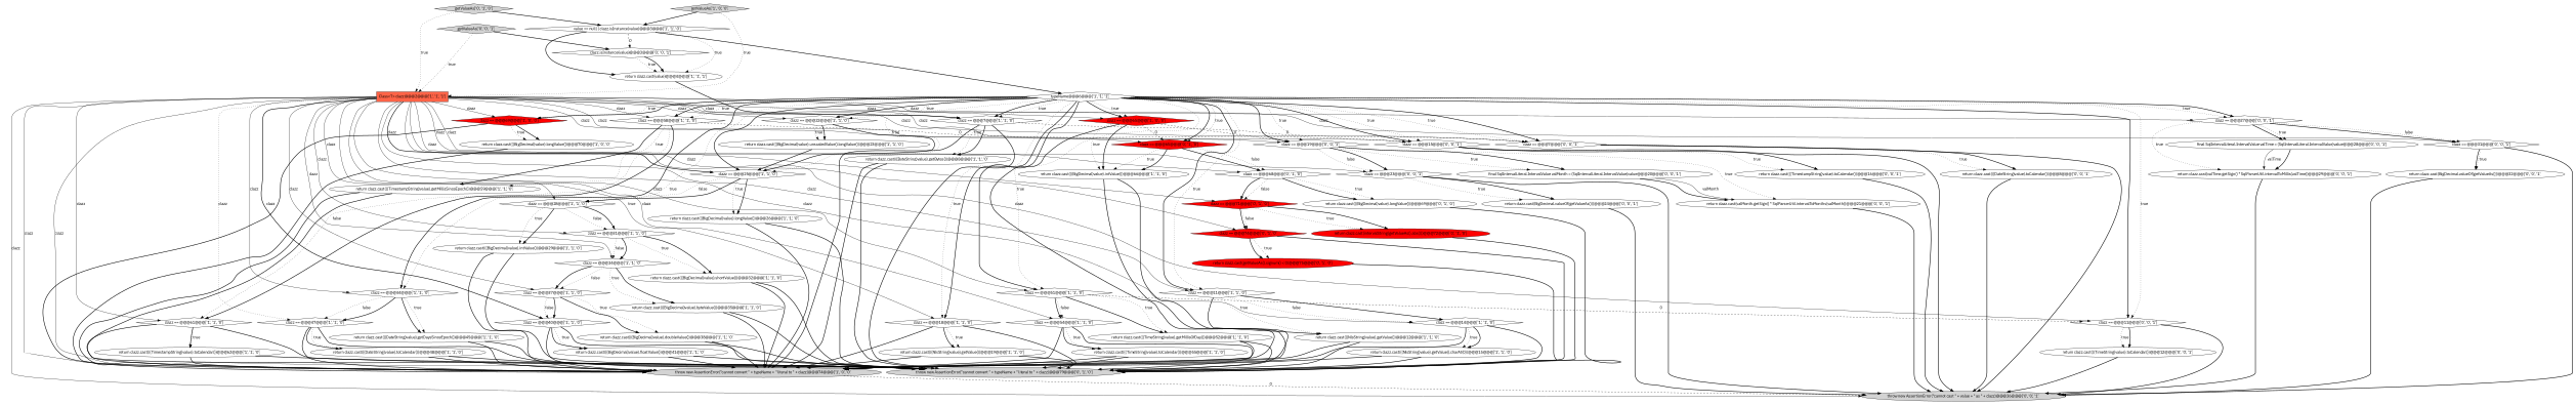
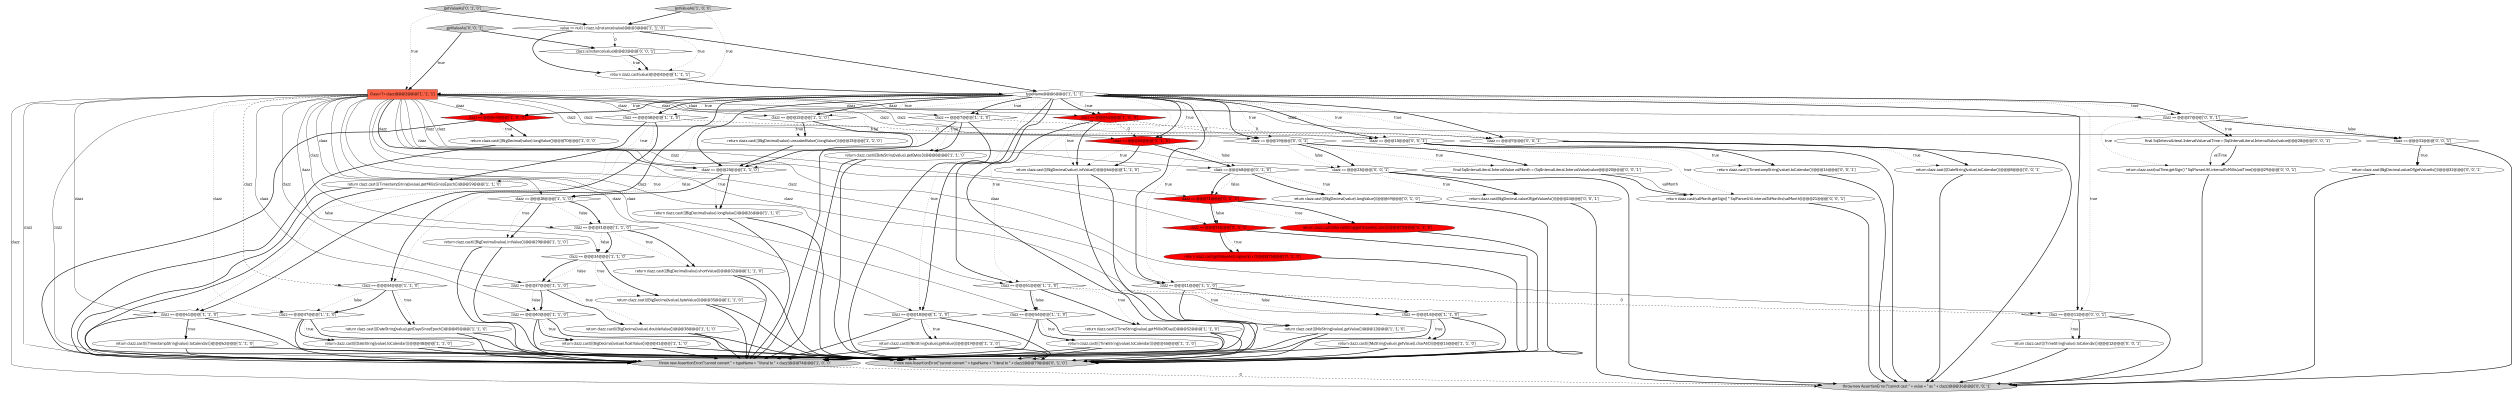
  digraph {
    fontname="IBM Plex Sans"
    node [fillcolor=white fontname="IBM Plex Sans" shape=diamond style=filled]
    edge [fontname="IBM Plex Sans" style=bold]
    n1 [label="clazz == @@@37@@@['1', '1', '0']"]
    n2 [label="clazz == @@@40@@@['1', '1', '0']"]
    n3 [label="return clazz.cast(((BigDecimal)value).doubleValue())@@@38@@@['1', '1', '0']" shape=ellipse]
    n4 [fillcolor=lightgray label="throw new AssertionError(\"cannot convert \" + typeName + \" literal to \" + clazz)@@@74@@@['1', '0', '0']" shape=ellipse]
    n5 [fillcolor=lightgray label="throw new AssertionError(\"cannot convert \" + typeName + \" literal to \" + clazz)@@@79@@@['0', '1', '0']" shape=ellipse]
    n6 [label="return clazz.cast(((BigDecimal)value).floatValue())@@@41@@@['1', '1', '0']" shape=ellipse]
    n7 [label="return clazz.cast(((BigDecimal)value).byteValue())@@@35@@@['1', '1', '0']" shape=ellipse]
    n8 [fillcolor=lightgray label="throw new AssertionError(\"cannot cast \" + value + \" as \" + clazz)@@@36@@@['0', '0', '1']" shape=ellipse]
    n9 [label="clazz == @@@23@@@['0', '0', '1']"]
    n10 [label="return clazz.cast(BigDecimal.valueOf(getValueAs()))@@@24@@@['0', '0', '1']" shape=ellipse]
    n11 [label="clazz == @@@7@@@['0', '0', '1']"]
    n12 [label="return clazz.cast(((DateString)value).toCalendar())@@@8@@@['0', '0', '1']" shape=ellipse]
    n13 [label="return clazz.cast(((NlsString)value).getValue())@@@19@@@['1', '1', '0']" shape=ellipse]
    n14 [label="clazz == @@@11@@@['1', '1', '0']"]
    n15 [label="return clazz.cast(((NlsString)value).getValue())@@@12@@@['1', '1', '0']" shape=ellipse]
    n16 [label="clazz == @@@14@@@['1', '1', '0']"]
    n17 [label="return clazz.cast(((NlsString)value).getValue().charAt(0))@@@15@@@['1', '1', '0']" shape=ellipse]
    n18 [label="clazz == @@@34@@@['1', '1', '0']"]
    n19 [label="return clazz.cast(((TimeString)value).toCalendar())@@@55@@@['1', '1', '0']" shape=ellipse]
    n20 [label="return clazz.cast(((BigDecimal)value).shortValue())@@@32@@@['1', '1', '0']" shape=ellipse]
    n21 [label="clazz == @@@27@@@['0', '0', '1']"]
    n22 [label="clazz == @@@31@@@['0', '0', '1']"]
    n23 [label="final SqlIntervalLiteral.IntervalValue valTime = (SqlIntervalLiteral.IntervalValue)value@@@28@@@['0', '0', '1']" shape=ellipse]
    n24 [label="return clazz.cast(valTime.getSign() * SqlParserUtil.intervalToMillis(valTime))@@@29@@@['0', '0', '1']" shape=ellipse]
    n25 [label="return clazz.cast(BigDecimal.valueOf(getValueAs()))@@@32@@@['0', '0', '1']" shape=ellipse]
    n26 [label="clazz == @@@19@@@['0', '0', '1']"]
    n27 [label="final SqlIntervalLiteral.IntervalValue valMonth = (SqlIntervalLiteral.IntervalValue)value@@@20@@@['0', '0', '1']" shape=ellipse]
    n28 [label="return clazz.cast(valMonth.getSign() * SqlParserUtil.intervalToMonths(valMonth))@@@21@@@['0', '0', '1']" shape=ellipse]
    n29 [label="return clazz.cast(((BigDecimal)value).longValue())@@@69@@@['0', '1', '0']" shape=ellipse]
    n30 [fillcolor=tomato label="Class<T> clazz@@@2@@@['1', '1', '1']" shape=box]
    n31 [fillcolor=red label="clazz == @@@65@@@['0', '1', '0']"]
    n32 [label="clazz == @@@61@@@['1', '1', '0']"]
    n33 [fillcolor=red label="clazz == @@@65@@@['1', '0', '0']"]
    n34 [label="clazz == @@@54@@@['1', '1', '0']"]
    n35 [label="clazz == @@@22@@@['1', '1', '0']"]
    n36 [label="clazz == @@@15@@@['0', '0', '1']"]
    n37 [fillcolor=red label="clazz == @@@71@@@['0', '1', '0']"]
    n38 [label="clazz == @@@7@@@['1', '1', '0']"]
    n39 [label="clazz == @@@51@@@['1', '1', '0']"]
    n40 [label="clazz == @@@18@@@['1', '1', '0']"]
    n41 [label="clazz == @@@11@@@['0', '0', '1']"]
    n42 [label="clazz == @@@68@@@['0', '1', '0']"]
    n43 [label="clazz == @@@28@@@['1', '1', '0']"]
    n44 [label="clazz == @@@25@@@['1', '1', '0']"]
    n45 [label="clazz == @@@58@@@['1', '1', '0']"]
    n46 [fillcolor=red label="clazz == @@@69@@@['1', '0', '0']"]
    n47 [label="clazz == @@@31@@@['1', '1', '0']"]
    n48 [fillcolor=red label="clazz == @@@74@@@['0', '1', '0']"]
    n49 [label="clazz == @@@44@@@['1', '1', '0']"]
    n50 [label="clazz == @@@47@@@['1', '1', '0']"]
    n51 [label="return clazz.cast(((BigDecimal)value).intValue())@@@66@@@['1', '1', '0']" shape=ellipse]
    n52 [label="return clazz.cast(((TimestampString)value).toCalendar())@@@62@@@['1', '1', '0']" shape=ellipse]
    n53 [label="return clazz.cast(((BigDecimal)value).unscaledValue().longValue())@@@23@@@['1', '1', '0']" shape=ellipse]
    n54 [label="return clazz.cast(((TimestampString)value).toCalendar())@@@16@@@['0', '0', '1']" shape=ellipse]
    n55 [fillcolor=red label="return clazz.cast(intervalString(getValueAs().abs()))@@@72@@@['0', '1', '0']" shape=ellipse]
    n56 [label="return clazz.cast(((ByteString)value).getBytes())@@@8@@@['1', '1', '0']" shape=ellipse]
    n57 [label="return clazz.cast(((TimeString)value).getMillisOfDay())@@@52@@@['1', '1', '0']" shape=ellipse]
    n58 [label="return clazz.cast(((TimeString)value).toCalendar())@@@12@@@['0', '0', '1']" shape=ellipse]
    n59 [label="return clazz.cast(((BigDecimal)value).intValue())@@@29@@@['1', '1', '0']" shape=ellipse]
    n60 [label="return clazz.cast(((BigDecimal)value).longValue())@@@26@@@['1', '1', '0']" shape=ellipse]
    n61 [label="return clazz.cast(((TimestampString)value).getMillisSinceEpoch())@@@59@@@['1', '1', '0']" shape=ellipse]
    n62 [label="return clazz.cast(((BigDecimal)value).longValue())@@@70@@@['1', '0', '0']" shape=ellipse]
    n63 [fillcolor=red label="return clazz.cast(getValueAs().signum() < 0)@@@75@@@['0', '1', '0']" shape=ellipse]
    n64 [label="return clazz.cast(((DateString)value).getDaysSinceEpoch())@@@45@@@['1', '1', '0']" shape=ellipse]
    n65 [label="return clazz.cast(((DateString)value).toCalendar())@@@48@@@['1', '1', '0']" shape=ellipse]
    n66 [label="clazz.isInstance(value)@@@3@@@['0', '0', '1']"]
    n67 [label="return clazz.cast(value)@@@4@@@['1', '1', '1']" shape=ellipse]
    n68 [label="typeName@@@6@@@['1', '1', '1']"]
    n69 [fillcolor=lightgray label="getValueAs['1', '0', '0']"]
    n70 [label="value == null || clazz.isInstance(value)@@@3@@@['1', '1', '0']"]
    n71 [fillcolor=lightgray label="getValueAs['0', '0', '1']"]
    n72 [fillcolor=lightgray label="getValueAs['0', '1', '0']"]
    n1 -> n2
    n1 -> n2 [label=false style=dotted]
    n1 -> n3
    n1 -> n3 [label=true style=dotted]
    n2 -> n4
    n2 -> n5
    n2 -> n6 [label=true style=dotted]
    n2 -> n6
    n3 -> n4
    n3 -> n5
    n4 -> n8 [label=0 style=dashed]
    n6 -> n4
    n6 -> n5
    n7 -> n4
    n7 -> n5
    n9 -> n8
    n9 -> n10 [label=true style=dotted]
    n9 -> n10
    n10 -> n8
    n11 -> n8
    n11 -> n12
    n11 -> n12 [label=true style=dotted]
    n12 -> n8
    n13 -> n4
    n13 -> n5
    n14 -> n15
    n14 -> n15 [label=true style=dotted]
    n14 -> n16
    n14 -> n16 [label=false style=dotted]
    n15 -> n4
    n15 -> n5
    n16 -> n4
    n16 -> n5
    n16 -> n17 [label=true style=dotted]
    n16 -> n17
    n17 -> n4
    n17 -> n5
    n18 -> n1 [label=false style=dotted]
    n18 -> n1
    n18 -> n7
    n18 -> n7 [label=true style=dotted]
    n19 -> n4
    n19 -> n5
    n20 -> n4
    n20 -> n5
    n21 -> n22
    n21 -> n22 [label=false style=dotted]
    n21 -> n23
    n21 -> n23 [label=true style=dotted]
    n21 -> n24 [label=true style=dotted]
    n22 -> n8
    n22 -> n25
    n22 -> n25 [label=true style=dotted]
    n23 -> n24
    n23 -> n24 [label=valTime style=solid]
    n24 -> n8
    n25 -> n8
    n26 -> n9 [label=false style=dotted]
    n26 -> n9
    n26 -> n27
    n26 -> n27 [label=true style=dotted]
    n26 -> n28 [label=true style=dotted]
    n27 -> n28 [label=valMonth style=solid]
    n27 -> n28
    n28 -> n8
    n29 -> n5
    n30 -> n1 [label=clazz style=solid]
-   n30 -> n2 [label=clazz]
+   n30 -> n2 [label=clazz style=solid]
    n30 -> n4 [label=clazz style=solid]
    n30 -> n5 [label=clazz style=solid]
    n30 -> n8 [label=clazz style=solid]
    n30 -> n9 [label=clazz style=solid]
    n30 -> n11 [label=clazz style=solid]
    n30 -> n14 [label=clazz style=solid]
    n30 -> n16 [label=clazz style=solid]
    n30 -> n18 [label=clazz style=solid]
    n30 -> n21 [label=clazz style=solid]
    n30 -> n22 [label=clazz style=solid]
    n30 -> n26 [label=clazz style=solid]
    n30 -> n31 [label=clazz style=solid]
    n30 -> n32 [label=clazz style=solid]
    n30 -> n33 [label=clazz style=solid]
    n30 -> n34 [label=clazz style=solid]
    n30 -> n35 [label=clazz style=solid]
    n30 -> n36 [label=clazz style=solid]
    n30 -> n37 [label=clazz style=solid]
    n30 -> n38 [label=clazz style=solid]
    n30 -> n39 [label=clazz style=solid]
-   n30 -> n40 [label=true style=solid]
+   n30 -> n40 [label=clazz style=solid]
    n30 -> n41 [label=clazz style=solid]
    n30 -> n42 [label=clazz style=solid]
    n30 -> n43 [label=clazz style=solid]
    n30 -> n44 [label=clazz]
-   n30 -> n45 [label=clazz style=solid]
+   n45 -> n30 [label=clazz style=solid]
    n30 -> n46 [label=clazz style=solid]
    n30 -> n47 [label=clazz style=solid]
    n30 -> n48 [label=clazz style=solid]
-   n30 -> n49 [label=clazz style=solid]
+   n30 -> n49 [label=clazz style=dashed]
    n30 -> n50 [label=clazz style=dotted]
    n31 -> n42
    n31 -> n42 [label=false style=dotted]
    n31 -> n51 [label=true style=dotted]
    n31 -> n51
    n32 -> n4
    n32 -> n5
    n32 -> n52 [label=true style=dotted]
    n32 -> n52
    n33 -> n4
    n33 -> n26 [label=0 style=dashed]
    n33 -> n31 [label=0 style=dashed]
    n33 -> n51 [label=true style=dotted]
    n33 -> n51
    n34 -> n4
    n34 -> n5
    n34 -> n19
    n34 -> n19 [label=true style=dotted]
    n35 -> n44
    n35 -> n53
    n35 -> n53 [label=true style=dotted]
    n36 -> n8
    n36 -> n54
    n36 -> n54 [label=true style=dotted]
    n37 -> n48
    n37 -> n48 [label=false style=dotted]
    n37 -> n55 [label=true style=dotted]
    n37 -> n55
    n38 -> n4
    n38 -> n5
    n38 -> n11 [label=0 style=dashed]
    n38 -> n56
    n38 -> n56 [label=true style=dotted]
    n39 -> n34 [label=false style=dotted]
    n39 -> n34
    n39 -> n41 [label=0 style=dashed]
    n39 -> n57 [label=true style=dotted]
    n39 -> n57
    n40 -> n4
    n40 -> n5
    n40 -> n13 [label=true style=dotted]
    n40 -> n13
    n41 -> n8
    n41 -> n58
    n41 -> n58 [label=true style=dotted]
    n42 -> n29
    n42 -> n29 [label=true style=dotted]
    n42 -> n37 [label=false style=dotted]
    n42 -> n37
    n43 -> n47 [label=false style=dotted]
    n43 -> n47
    n43 -> n59 [label=true style=dotted]
    n43 -> n59
    n44 -> n43 [label=false style=dotted]
    n44 -> n43
    n44 -> n60
    n44 -> n60 [label=true style=dotted]
    n45 -> n32 [label=false style=dotted]
    n45 -> n32
    n45 -> n36 [label=0 style=dashed]
    n45 -> n61 [label=true style=dotted]
    n45 -> n61
    n46 -> n4
    n46 -> n62
    n46 -> n62 [label=true style=dotted]
    n47 -> n18 [label=false style=dotted]
    n47 -> n18
    n47 -> n20 [label=true style=dotted]
    n47 -> n20
    n48 -> n5
    n48 -> n63 [label=true style=dotted]
    n48 -> n63
    n49 -> n50
    n49 -> n50 [label=false style=dotted]
    n49 -> n64 [label=true style=dotted]
    n49 -> n64
    n50 -> n4
    n50 -> n5
    n50 -> n65
    n50 -> n65 [label=true style=dotted]
    n51 -> n4
    n51 -> n5
    n52 -> n4
    n52 -> n5
    n53 -> n44
    n54 -> n8
    n55 -> n5
    n56 -> n4
    n56 -> n5
    n57 -> n4
    n57 -> n5
    n58 -> n8
    n59 -> n4
    n59 -> n5
    n60 -> n4
    n60 -> n5
    n61 -> n4
    n61 -> n5
    n62 -> n4
    n63 -> n5
    n64 -> n4
    n64 -> n5
    n65 -> n4
    n65 -> n5
    n66 -> n67 [label=true style=dotted]
    n66 -> n67
-   n67 -> n38
+   n67 -> n68
    n68 -> n11 [label=true style=dotted]
    n68 -> n11
    n68 -> n14
    n68 -> n14 [label=true style=dotted]
    n68 -> n21 [label=true style=dotted]
    n68 -> n21
    n68 -> n26 [label=true style=dotted]
    n68 -> n26
    n68 -> n31
    n68 -> n31 [label=true style=dotted]
    n68 -> n33 [label=true style=dotted]
    n68 -> n33
    n68 -> n35
    n68 -> n35 [label=true style=dotted]
    n68 -> n36
    n68 -> n36 [label=true style=dotted]
    n68 -> n38
    n68 -> n38 [label=true style=dotted]
    n68 -> n39 [label=true style=dotted]
    n68 -> n39
    n68 -> n40
    n68 -> n40 [label=true style=dotted]
    n68 -> n41
    n68 -> n41 [label=true style=dotted]
    n68 -> n44
    n68 -> n44 [label=true style=dotted]
    n68 -> n45
    n68 -> n45 [label=true style=dotted]
    n68 -> n46
    n68 -> n46 [label=true style=dotted]
    n68 -> n49
    n68 -> n49 [label=true style=dotted]
    n69 -> n30 [label=true style=dotted]
    n69 -> n70
    n70 -> n66 [label=0 style=dashed]
    n70 -> n67
    n70 -> n67 [label=true style=dotted]
    n70 -> n68
-   n71 -> n30 [label=true style=dotted]
+   n71 -> n30 [label=true]
    n71 -> n66
    n72 -> n30 [label=true style=dotted]
    n72 -> n70
  }
